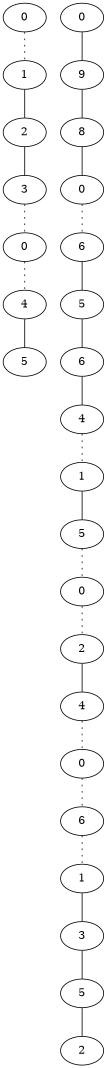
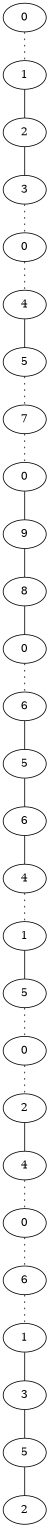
  graph {
    n1 [label=0]
    n2 [label=1]
    n3 [label=2]
    n4 [label=3]
    n5 [label=0]
    n6 [label=4]
    n7 [label=5]
+   n8 [label=7]
    n9 [label=0]
    n10 [label=9]
    n11 [label=8]
    n12 [label=0]
    n13 [label=6]
    n14 [label=5]
    n15 [label=6]
    n16 [label=4]
    n17 [label=1]
    n18 [label=5]
    n19 [label=0]
    n20 [label=2]
    n21 [label=4]
    n22 [label=0]
    n23 [label=6]
    n24 [label=1]
    n25 [label=3]
    n26 [label=5]
    n27 [label=2]
    n1 -- n2 [style=dotted]
    n2 -- n3
    n3 -- n4
    n4 -- n5 [style=dotted]
    n5 -- n6 [style=dotted]
    n6 -- n7
+   n7 -- n8 [style=dotted]
+   n8 -- n9 [style=dotted]
    n9 -- n10
    n10 -- n11 [style=solid]
    n11 -- n12
    n12 -- n13 [style=dotted]
    n13 -- n14
    n14 -- n15
    n15 -- n16
    n16 -- n17 [style=dotted]
    n17 -- n18
    n18 -- n19 [style=dotted]
    n19 -- n20 [style=dotted]
    n20 -- n21
    n21 -- n22 [style=dotted]
    n22 -- n23 [style=dotted]
    n23 -- n24 [style=dotted]
    n24 -- n25
    n25 -- n26
    n26 -- n27
  }
